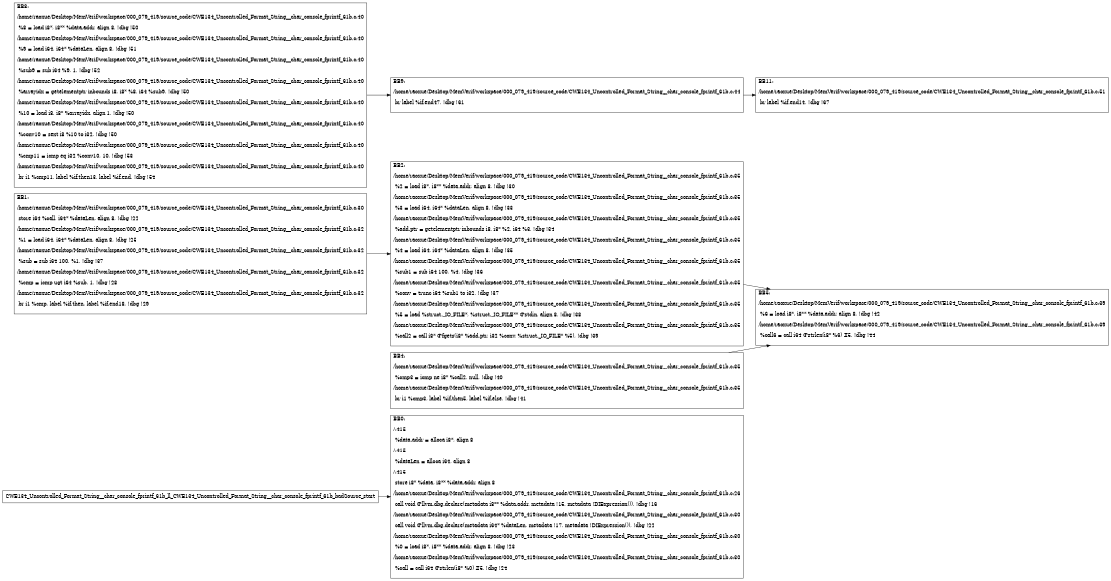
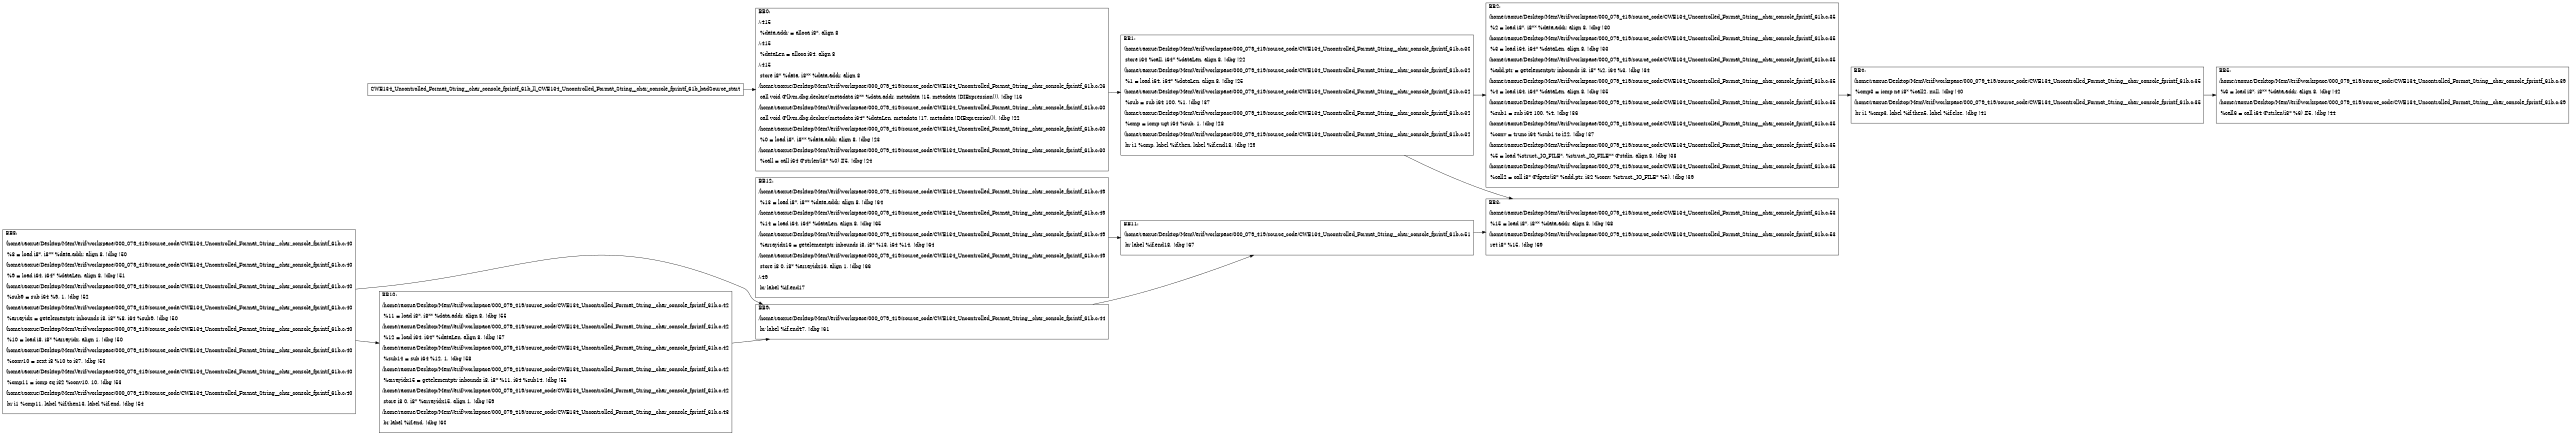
  digraph {
    rankdir=LR
    node [shape=record]
    n1 [label="{CWE134_Uncontrolled_Format_String__char_console_fprintf_61b_ll_CWE134_Uncontrolled_Format_String__char_console_fprintf_61b_badSource_start}"]
    n2 [label="{BB0:\l\l/:415\l\n  %data.addr = alloca i8*, align 8\l\n/:415\l\n  %dataLen = alloca i64, align 8\l\n/:415\l\n  store i8* %data, i8** %data.addr, align 8\l\n/home/raoxue/Desktop/MemVerif/workspace/000_079_419/source_code/CWE134_Uncontrolled_Format_String__char_console_fprintf_61b.c:26\l\n  call void @llvm.dbg.declare(metadata i8** %data.addr, metadata !15, metadata !DIExpression()), !dbg !16\l\n/home/raoxue/Desktop/MemVerif/workspace/000_079_419/source_code/CWE134_Uncontrolled_Format_String__char_console_fprintf_61b.c:30\l\n  call void @llvm.dbg.declare(metadata i64* %dataLen, metadata !17, metadata !DIExpression()), !dbg !22\l\n/home/raoxue/Desktop/MemVerif/workspace/000_079_419/source_code/CWE134_Uncontrolled_Format_String__char_console_fprintf_61b.c:30\l\n  %0 = load i8*, i8** %data.addr, align 8, !dbg !23\l\n/home/raoxue/Desktop/MemVerif/workspace/000_079_419/source_code/CWE134_Uncontrolled_Format_String__char_console_fprintf_61b.c:30\l\n  %call = call i64 @strlen(i8* %0) #5, !dbg !24\l\n}"]
    n3 [label="{BB1:\l\l/home/raoxue/Desktop/MemVerif/workspace/000_079_419/source_code/CWE134_Uncontrolled_Format_String__char_console_fprintf_61b.c:30\l\n  store i64 %call, i64* %dataLen, align 8, !dbg !22\l\n/home/raoxue/Desktop/MemVerif/workspace/000_079_419/source_code/CWE134_Uncontrolled_Format_String__char_console_fprintf_61b.c:32\l\n  %1 = load i64, i64* %dataLen, align 8, !dbg !25\l\n/home/raoxue/Desktop/MemVerif/workspace/000_079_419/source_code/CWE134_Uncontrolled_Format_String__char_console_fprintf_61b.c:32\l\n  %sub = sub i64 100, %1, !dbg !37\l\n/home/raoxue/Desktop/MemVerif/workspace/000_079_419/source_code/CWE134_Uncontrolled_Format_String__char_console_fprintf_61b.c:32\l\n  %cmp = icmp ugt i64 %sub, 1, !dbg !28\l\n/home/raoxue/Desktop/MemVerif/workspace/000_079_419/source_code/CWE134_Uncontrolled_Format_String__char_console_fprintf_61b.c:32\l\n  br i1 %cmp, label %if.then, label %if.end18, !dbg !29\l\n}"]
-   n4 [label="{BB2:\l\l/home/raoxue/Desktop/MemVerif/workspace/000_079_419/source_code/CWE134_Uncontrolled_Format_String__char_console_fprintf_61b.c:35\l\n  %2 = load i8*, i8** %data.addr, align 8, !dbg !30\l\n/home/raoxue/Desktop/MemVerif/workspace/000_079_419/source_code/CWE134_Uncontrolled_Format_String__char_console_fprintf_61b.c:35\l\n  %3 = load i64, i64* %dataLen, align 8, !dbg !33\l\n/home/raoxue/Desktop/MemVerif/workspace/000_079_419/source_code/CWE134_Uncontrolled_Format_String__char_console_fprintf_61b.c:35\l\n  %add.ptr = getelementptr inbounds i8, i8* %2, i64 %3, !dbg !34\l\n/home/raoxue/Desktop/MemVerif/workspace/000_079_419/source_code/CWE134_Uncontrolled_Format_String__char_console_fprintf_61b.c:35\l\n  %4 = load i64, i64* %dataLen, align 8, !dbg !35\l\n/home/raoxue/Desktop/MemVerif/workspace/000_079_419/source_code/CWE134_Uncontrolled_Format_String__char_console_fprintf_61b.c:35\l\n  %sub1 = sub i64 100, %4, !dbg !36\l\n/home/raoxue/Desktop/MemVerif/workspace/000_079_419/source_code/CWE134_Uncontrolled_Format_String__char_console_fprintf_61b.c:35\l\n  %conv = trunc i64 %sub1 to i32, !dbg !37\l\n/home/raoxue/Desktop/MemVerif/workspace/000_079_419/source_code/CWE134_Uncontrolled_Format_String__char_console_fprintf_61b.c:35\l\n  %5 = load %struct._IO_FILE*, %struct._IO_FILE** @stdin, align 8, !dbg !38\l\n/home/raoxue/Desktop/MemVerif/workspace/000_079_419/source_code/CWE134_Uncontrolled_Format_String__char_console_fprintf_61b.c:35\l\n  %call2 = call i8* @fgets(i8* %add.ptr, i32 %conv, %struct._IO_FILE* %5), !dbg !39\l\n}"]
+   n4 [label="{BB2:\l\l/home/raoxue/Desktop/MemVerif/workspace/000_079_419/source_code/CWE134_Uncontrolled_Format_String__char_console_fprintf_61b.c:35\l\n  %2 = load i8*, i8** %data.addr, align 8, !dbg !30\l\n/home/raoxue/Desktop/MemVerif/workspace/000_079_419/source_code/CWE134_Uncontrolled_Format_String__char_console_fprintf_61b.c:35\l\n  %3 = load i64, i64* %dataLen, align 8, !dbg !33\l\n/home/raoxue/Desktop/MemVerif/workspace/000_079_419/source_code/CWE134_Uncontrolled_Format_String__char_console_fprintf_61b.c:35\l\n  %add.ptr = getelementptr inbounds i8, i8* %2, i64 %3, !dbg !34\l\n/home/raoxue/Desktop/MemVerif/workspace/000_079_419/source_code/CWE134_Uncontrolled_Format_String__char_console_fprintf_61b.c:35\l\n  %4 = load i64, i64* %dataLen, align 8, !dbg !35\l\n/home/raoxue/Desktop/MemVerif/workspace/000_079_419/source_code/CWE134_Uncontrolled_Format_String__char_console_fprintf_61b.c:35\l\n  %sub1 = sub i64 100, %4, !dbg !36\l\n/home/raoxue/Desktop/MemVerif/workspace/000_079_419/source_code/CWE134_Uncontrolled_Format_String__char_console_fprintf_61b.c:35\l\n  %conv = trunc i64 %sub1 to i22, !dbg !37\l\n/home/raoxue/Desktop/MemVerif/workspace/000_079_419/source_code/CWE134_Uncontrolled_Format_String__char_console_fprintf_61b.c:35\l\n  %5 = load %struct._IO_FILE*, %struct._IO_FILE** @stdin, align 8, !dbg !38\l\n/home/raoxue/Desktop/MemVerif/workspace/000_079_419/source_code/CWE134_Uncontrolled_Format_String__char_console_fprintf_61b.c:35\l\n  %call2 = call i8* @fgets(i8* %add.ptr, i32 %conv, %struct._IO_FILE* %5), !dbg !39\l\n}"]
+   n5 [label="{BB3:\l\l/home/raoxue/Desktop/MemVerif/workspace/000_079_419/source_code/CWE134_Uncontrolled_Format_String__char_console_fprintf_61b.c:53\l\n  %15 = load i8*, i8** %data.addr, align 8, !dbg !68\l\n/home/raoxue/Desktop/MemVerif/workspace/000_079_419/source_code/CWE134_Uncontrolled_Format_String__char_console_fprintf_61b.c:53\l\n  ret i8* %15, !dbg !69\l\n}"]
    n6 [label="{BB4:\l\l/home/raoxue/Desktop/MemVerif/workspace/000_079_419/source_code/CWE134_Uncontrolled_Format_String__char_console_fprintf_61b.c:35\l\n  %cmp3 = icmp ne i8* %call2, null, !dbg !40\l\n/home/raoxue/Desktop/MemVerif/workspace/000_079_419/source_code/CWE134_Uncontrolled_Format_String__char_console_fprintf_61b.c:35\l\n  br i1 %cmp3, label %if.then5, label %if.else, !dbg !41\l\n}"]
    n7 [label="{BB5:\l\l/home/raoxue/Desktop/MemVerif/workspace/000_079_419/source_code/CWE134_Uncontrolled_Format_String__char_console_fprintf_61b.c:39\l\n  %6 = load i8*, i8** %data.addr, align 8, !dbg !42\l\n/home/raoxue/Desktop/MemVerif/workspace/000_079_419/source_code/CWE134_Uncontrolled_Format_String__char_console_fprintf_61b.c:39\l\n  %call6 = call i64 @strlen(i8* %6) #5, !dbg !44\l\n}"]
-   n9 [label="{BB11:\l\l/home/raoxue/Desktop/MemVerif/workspace/000_079_419/source_code/CWE134_Uncontrolled_Format_String__char_console_fprintf_61b.c:51\l\n  br label %if.end14, !dbg !67\l\n}"]
-   n10 [label="{BB8:\l\l/home/raoxue/Desktop/MemVerif/workspace/000_079_419/source_code/CWE134_Uncontrolled_Format_String__char_console_fprintf_61b.c:40\l\n  %8 = load i8*, i8** %data.addr, align 8, !dbg !50\l\n/home/raoxue/Desktop/MemVerif/workspace/000_079_419/source_code/CWE134_Uncontrolled_Format_String__char_console_fprintf_61b.c:40\l\n  %9 = load i64, i64* %dataLen, align 8, !dbg !51\l\n/home/raoxue/Desktop/MemVerif/workspace/000_079_419/source_code/CWE134_Uncontrolled_Format_String__char_console_fprintf_61b.c:40\l\n  %sub9 = sub i64 %9, 1, !dbg !52\l\n/home/raoxue/Desktop/MemVerif/workspace/000_079_419/source_code/CWE134_Uncontrolled_Format_String__char_console_fprintf_61b.c:40\l\n  %arrayidx = getelementptr inbounds i8, i8* %8, i64 %sub9, !dbg !50\l\n/home/raoxue/Desktop/MemVerif/workspace/000_079_419/source_code/CWE134_Uncontrolled_Format_String__char_console_fprintf_61b.c:40\l\n  %10 = load i8, i8* %arrayidx, align 1, !dbg !50\l\n/home/raoxue/Desktop/MemVerif/workspace/000_079_419/source_code/CWE134_Uncontrolled_Format_String__char_console_fprintf_61b.c:40\l\n  %conv10 = sext i8 %10 to i32, !dbg !50\l\n/home/raoxue/Desktop/MemVerif/workspace/000_079_419/source_code/CWE134_Uncontrolled_Format_String__char_console_fprintf_61b.c:40\l\n  %cmp11 = icmp eq i32 %conv10, 10, !dbg !53\l\n/home/raoxue/Desktop/MemVerif/workspace/000_079_419/source_code/CWE134_Uncontrolled_Format_String__char_console_fprintf_61b.c:40\l\n  br i1 %cmp11, label %if.then13, label %if.end, !dbg !54\l\n}"]
+   n8 [label="{BB12:\l\l/home/raoxue/Desktop/MemVerif/workspace/000_079_419/source_code/CWE134_Uncontrolled_Format_String__char_console_fprintf_61b.c:49\l\n  %13 = load i8*, i8** %data.addr, align 8, !dbg !64\l\n/home/raoxue/Desktop/MemVerif/workspace/000_079_419/source_code/CWE134_Uncontrolled_Format_String__char_console_fprintf_61b.c:49\l\n  %14 = load i64, i64* %dataLen, align 8, !dbg !65\l\n/home/raoxue/Desktop/MemVerif/workspace/000_079_419/source_code/CWE134_Uncontrolled_Format_String__char_console_fprintf_61b.c:49\l\n  %arrayidx16 = getelementptr inbounds i8, i8* %13, i64 %14, !dbg !64\l\n/home/raoxue/Desktop/MemVerif/workspace/000_079_419/source_code/CWE134_Uncontrolled_Format_String__char_console_fprintf_61b.c:49\l\n  store i8 0, i8* %arrayidx16, align 1, !dbg !66\l\n/:49\l\n  br label %if.end17\l\n}"]
+   n9 [label="{BB11:\l\l/home/raoxue/Desktop/MemVerif/workspace/000_079_419/source_code/CWE134_Uncontrolled_Format_String__char_console_fprintf_61b.c:51\l\n  br label %if.end18, !dbg !67\l\n}"]
+   n10 [label="{BB8:\l\l/home/raoxue/Desktop/MemVerif/workspace/000_079_419/source_code/CWE134_Uncontrolled_Format_String__char_console_fprintf_61b.c:40\l\n  %8 = load i8*, i8** %data.addr, align 8, !dbg !50\l\n/home/raoxue/Desktop/MemVerif/workspace/000_079_419/source_code/CWE134_Uncontrolled_Format_String__char_console_fprintf_61b.c:40\l\n  %9 = load i64, i64* %dataLen, align 8, !dbg !51\l\n/home/raoxue/Desktop/MemVerif/workspace/000_079_419/source_code/CWE134_Uncontrolled_Format_String__char_console_fprintf_61b.c:40\l\n  %sub9 = sub i64 %9, 1, !dbg !52\l\n/home/raoxue/Desktop/MemVerif/workspace/000_079_419/source_code/CWE134_Uncontrolled_Format_String__char_console_fprintf_61b.c:40\l\n  %arrayidx = getelementptr inbounds i8, i8* %8, i64 %sub9, !dbg !50\l\n/home/raoxue/Desktop/MemVerif/workspace/000_079_419/source_code/CWE134_Uncontrolled_Format_String__char_console_fprintf_61b.c:40\l\n  %10 = load i8, i8* %arrayidx, align 1, !dbg !50\l\n/home/raoxue/Desktop/MemVerif/workspace/000_079_419/source_code/CWE134_Uncontrolled_Format_String__char_console_fprintf_61b.c:40\l\n  %conv10 = sext i8 %10 to i37, !dbg !50\l\n/home/raoxue/Desktop/MemVerif/workspace/000_079_419/source_code/CWE134_Uncontrolled_Format_String__char_console_fprintf_61b.c:40\l\n  %cmp11 = icmp eq i32 %conv10, 10, !dbg !53\l\n/home/raoxue/Desktop/MemVerif/workspace/000_079_419/source_code/CWE134_Uncontrolled_Format_String__char_console_fprintf_61b.c:40\l\n  br i1 %cmp11, label %if.then13, label %if.end, !dbg !54\l\n}"]
    n11 [label="{BB9:\l\l/home/raoxue/Desktop/MemVerif/workspace/000_079_419/source_code/CWE134_Uncontrolled_Format_String__char_console_fprintf_61b.c:44\l\n  br label %if.end47, !dbg !61\l\n}"]
+   n12 [label="{BB10:\l\l/home/raoxue/Desktop/MemVerif/workspace/000_079_419/source_code/CWE134_Uncontrolled_Format_String__char_console_fprintf_61b.c:42\l\n  %11 = load i8*, i8** %data.addr, align 8, !dbg !55\l\n/home/raoxue/Desktop/MemVerif/workspace/000_079_419/source_code/CWE134_Uncontrolled_Format_String__char_console_fprintf_61b.c:42\l\n  %12 = load i64, i64* %dataLen, align 8, !dbg !57\l\n/home/raoxue/Desktop/MemVerif/workspace/000_079_419/source_code/CWE134_Uncontrolled_Format_String__char_console_fprintf_61b.c:42\l\n  %sub14 = sub i64 %12, 1, !dbg !58\l\n/home/raoxue/Desktop/MemVerif/workspace/000_079_419/source_code/CWE134_Uncontrolled_Format_String__char_console_fprintf_61b.c:42\l\n  %arrayidx15 = getelementptr inbounds i8, i8* %11, i64 %sub14, !dbg !55\l\n/home/raoxue/Desktop/MemVerif/workspace/000_079_419/source_code/CWE134_Uncontrolled_Format_String__char_console_fprintf_61b.c:42\l\n  store i8 0, i8* %arrayidx15, align 1, !dbg !59\l\n/home/raoxue/Desktop/MemVerif/workspace/000_079_419/source_code/CWE134_Uncontrolled_Format_String__char_console_fprintf_61b.c:43\l\n  br label %if.end, !dbg !60\l\n}"]
    n1 -> n2
+   n2 -> n3
    n3 -> n4
-   n4 -> n7
+   n3 -> n5
+   n4 -> n6
    n6 -> n7
+   n8 -> n9
+   n9 -> n5
    n10 -> n11
+   n10 -> n12
    n11 -> n9
+   n12 -> n11
  }
